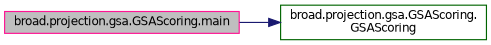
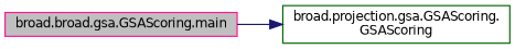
  digraph {
    rankdir=LR
    node [fontname=Helvetica fontsize=10 shape=record style=filled]
-   n1 [color=deeppink fillcolor=grey75 fontcolor=black height=0.2 label="broad.projection.gsa.GSAScoring.main" width=0.4]
+   n1 [color=deeppink fillcolor=grey75 fontcolor=black height=0.2 label="broad.broad.gsa.GSAScoring.main" width=0.4]
    n2 [color=darkgreen fillcolor=white height=0.2 label="broad.projection.gsa.GSAScoring.\lGSAScoring" width=0.4]
    n1 -> n2 [color=midnightblue fontname=Helvetica fontsize=10 labelfontname=Helvetica labelfontsize=10 style=solid]
  }
